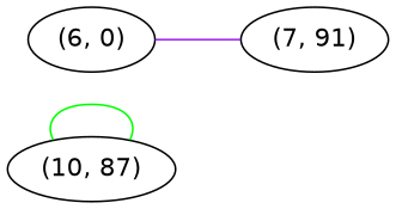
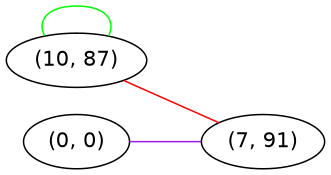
  graph {
    fontname="DejaVu Sans"
    rankdir=LR
    node [fontname="DejaVu Sans"]
    edge [fontname="DejaVu Sans"]
    "(10, 87)"
    n2 [label="(7, 91)"]
-   "(0, 0)" [label="(6, 0)"]
+   "(0, 0)"
    "(10, 87)" -- "(10, 87)" [color=green weight=2]
+   "(10, 87)" -- n2 [color=red weight=1]
    "(0, 0)" -- n2 [color=purple weight=4]
  }
